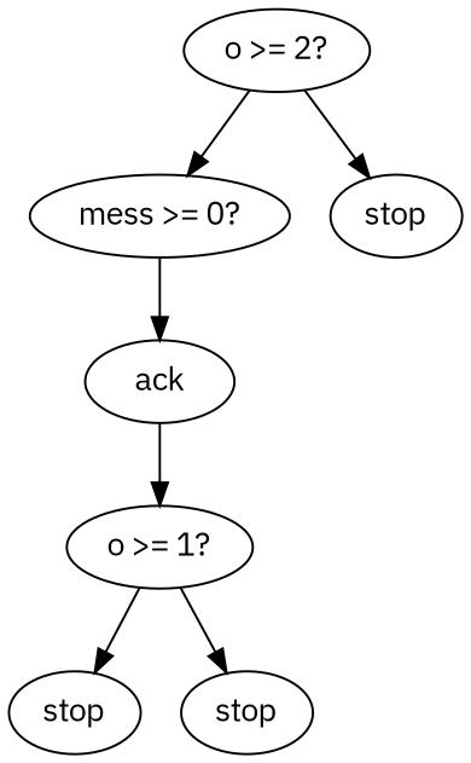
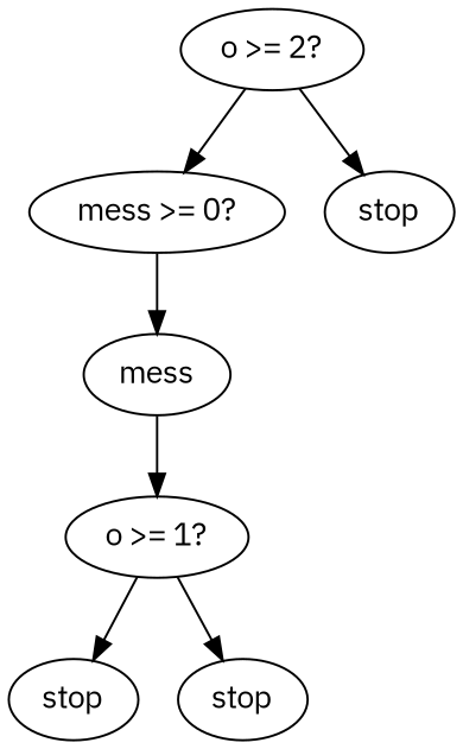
  digraph {
    fontname="IBM Plex Sans"
    node [fontname="IBM Plex Sans"]
    edge [fontname="IBM Plex Sans"]
    n1 [label="o >= 2?"]
    n2 [label="mess >= 0?"]
    n3 [label=stop]
-   n4 [label=ack]
+   n4 [label=mess]
    n5 [label="o >= 1?"]
    n6 [label=stop]
    n7 [label=stop]
    n1 -> n2
    n1 -> n3
    n2 -> n4
    n4 -> n5
    n5 -> n6
    n5 -> n7
  }
